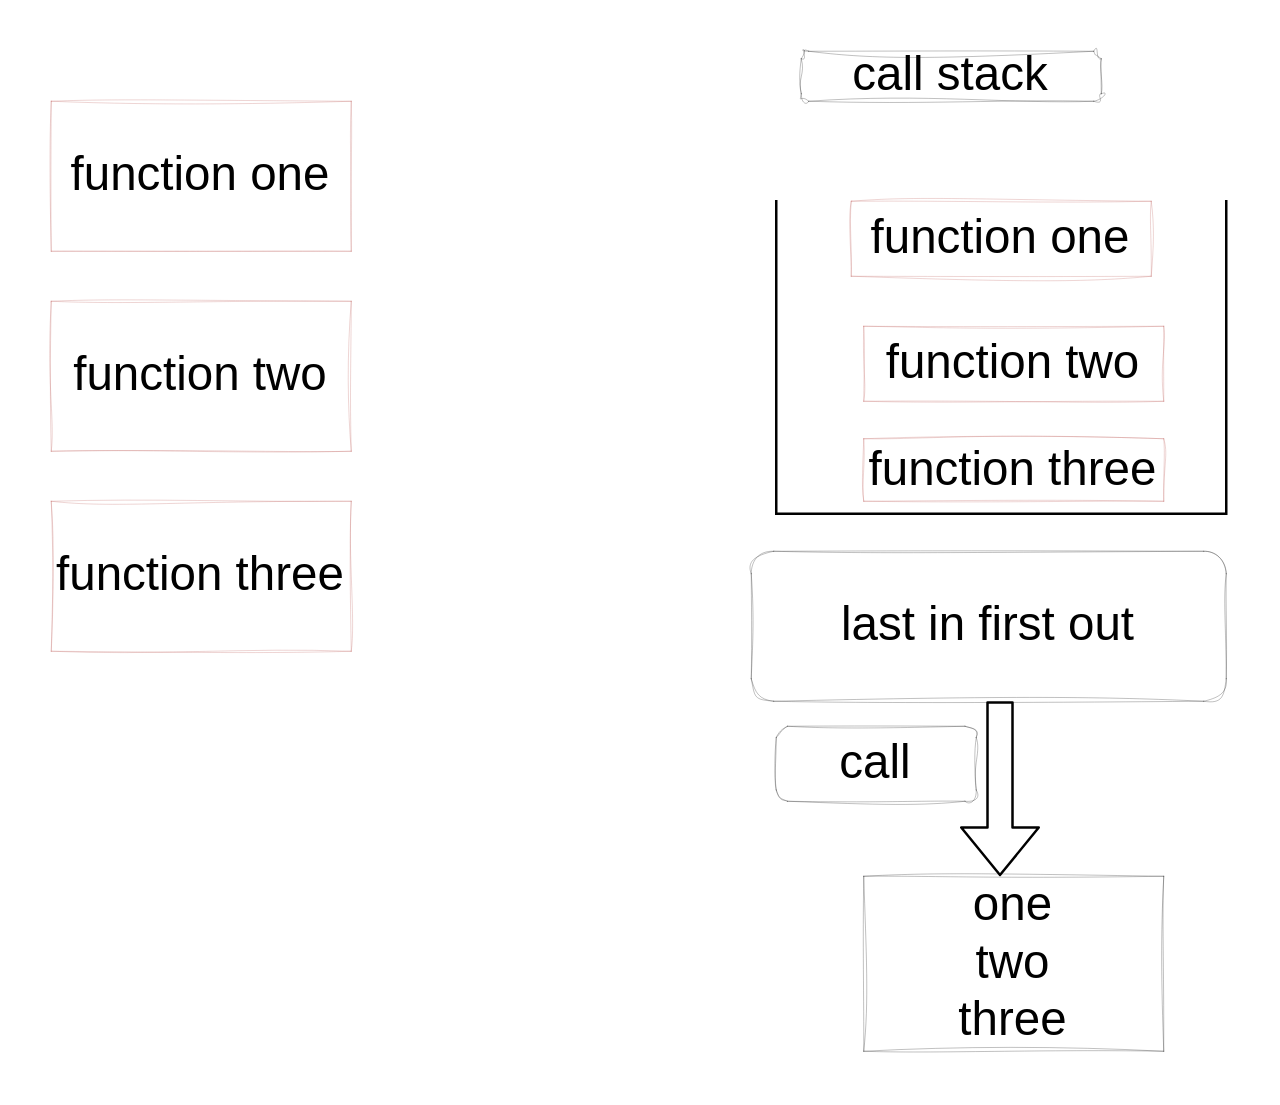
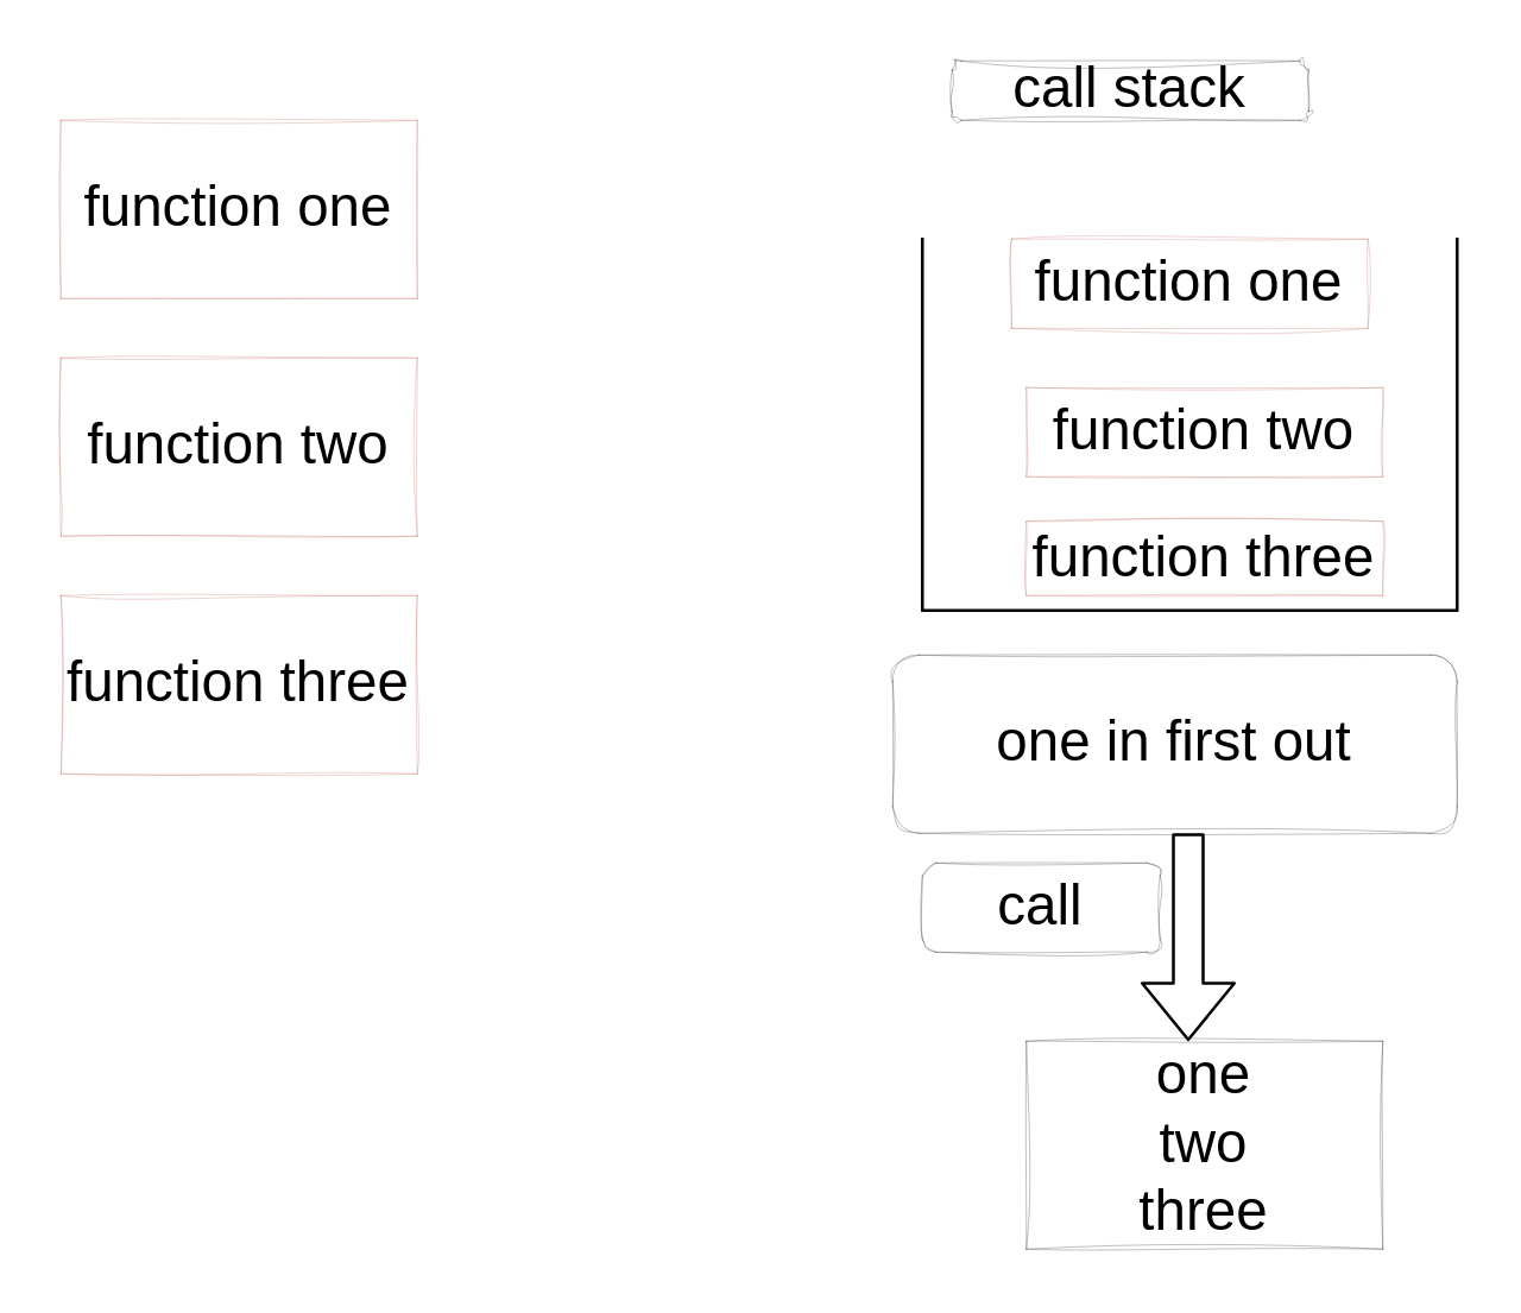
  <mxCell id="0" />
  <mxCell id="1" parent="0" />
  <mxCell id="2" value="" style="shape=partialRectangle;whiteSpace=wrap;html=1;bottom=1;right=1;left=1;top=0;fillColor=none;routingCenterX=-0.5;" vertex="1" parent="1"><mxGeometry x="310" y="80" width="180" height="125" as="geometry" /></mxCell>
  <mxCell id="3" value="&lt;font style=&quot;font-size: 19px;&quot;&gt;call stack&lt;/font&gt;" style="rounded=1;whiteSpace=wrap;html=1;sketch=1;curveFitting=1;jiggle=2;strokeWidth=0;" vertex="1" parent="1"><mxGeometry x="320" y="20" width="120" height="20" as="geometry" /></mxCell>
  <mxCell id="4" value="function one" style="rounded=0;whiteSpace=wrap;html=1;sketch=1;strokeWidth=0;fontSize=19;fillColor=#f8cecc;strokeColor=#b85450;" vertex="1" parent="1"><mxGeometry x="20" y="40" width="120" height="60" as="geometry" /></mxCell>
  <mxCell id="5" value="function two" style="rounded=0;whiteSpace=wrap;html=1;sketch=1;strokeWidth=0;fontSize=19;fillColor=#f8cecc;strokeColor=#b85450;" vertex="1" parent="1"><mxGeometry x="20" y="120" width="120" height="60" as="geometry" /></mxCell>
  <mxCell id="6" value="function three" style="rounded=0;whiteSpace=wrap;html=1;sketch=1;strokeWidth=0;fontSize=19;fillColor=#f8cecc;strokeColor=#b85450;" vertex="1" parent="1"><mxGeometry x="20" y="200" width="120" height="60" as="geometry" /></mxCell>
  <mxCell id="7" value="function three" style="rounded=0;whiteSpace=wrap;html=1;sketch=1;strokeWidth=0;fontSize=19;fillColor=#f8cecc;strokeColor=#b85450;" vertex="1" parent="1"><mxGeometry x="345" y="175" width="120" height="25" as="geometry" /></mxCell>
  <mxCell id="8" value="function two" style="rounded=0;whiteSpace=wrap;html=1;sketch=1;strokeWidth=0;fontSize=19;fillColor=#f8cecc;strokeColor=#b85450;" vertex="1" parent="1"><mxGeometry x="345" y="130" width="120" height="30" as="geometry" /></mxCell>
  <mxCell id="9" value="function one" style="rounded=0;whiteSpace=wrap;html=1;sketch=1;strokeWidth=0;fontSize=19;fillColor=#f8cecc;strokeColor=#b85450;" vertex="1" parent="1"><mxGeometry x="340" y="80" width="120" height="30" as="geometry" /></mxCell>
- <mxCell id="10" value="last in first out" style="rounded=1;whiteSpace=wrap;html=1;sketch=1;strokeWidth=0;fontSize=19;" vertex="1" parent="1"><mxGeometry x="300" y="220" width="190" height="60" as="geometry" /></mxCell>
+ <mxCell id="10" value="one in first out" style="rounded=1;whiteSpace=wrap;html=1;sketch=1;strokeWidth=0;fontSize=19;" vertex="1" parent="1"><mxGeometry x="300" y="220" width="190" height="60" as="geometry" /></mxCell>
  <mxCell id="11" value="" style="shape=flexArrow;endArrow=classic;html=1;fontSize=19;" edge="1" parent="1"><mxGeometry width="50" height="50" relative="1" as="geometry"><mxPoint x="399.5" y="280" as="sourcePoint" /><mxPoint x="399.5" y="350" as="targetPoint" /></mxGeometry></mxCell>
  <mxCell id="12" value="call" style="rounded=1;whiteSpace=wrap;html=1;sketch=1;strokeWidth=0;fontSize=19;" vertex="1" parent="1"><mxGeometry x="310" y="290" width="80" height="30" as="geometry" /></mxCell>
  <mxCell id="13" value="one&lt;br&gt;two&lt;br&gt;three" style="rounded=0;whiteSpace=wrap;html=1;sketch=1;strokeWidth=0;fontSize=19;fillColor=#e1d5e7;" vertex="1" parent="1"><mxGeometry x="345" y="350" width="120" height="70" as="geometry" /></mxCell>
